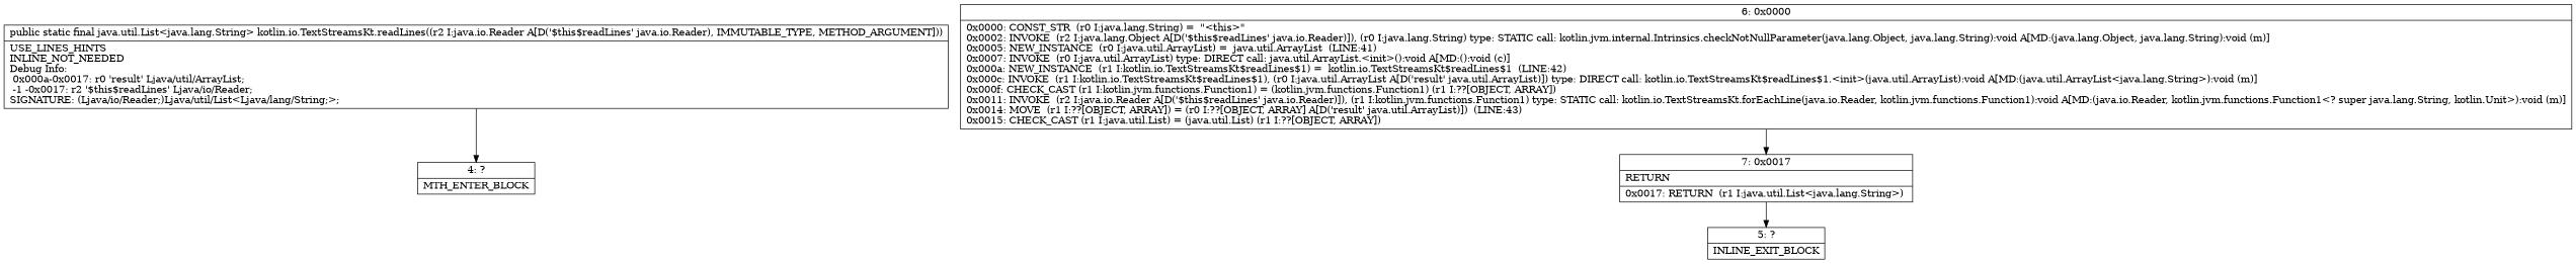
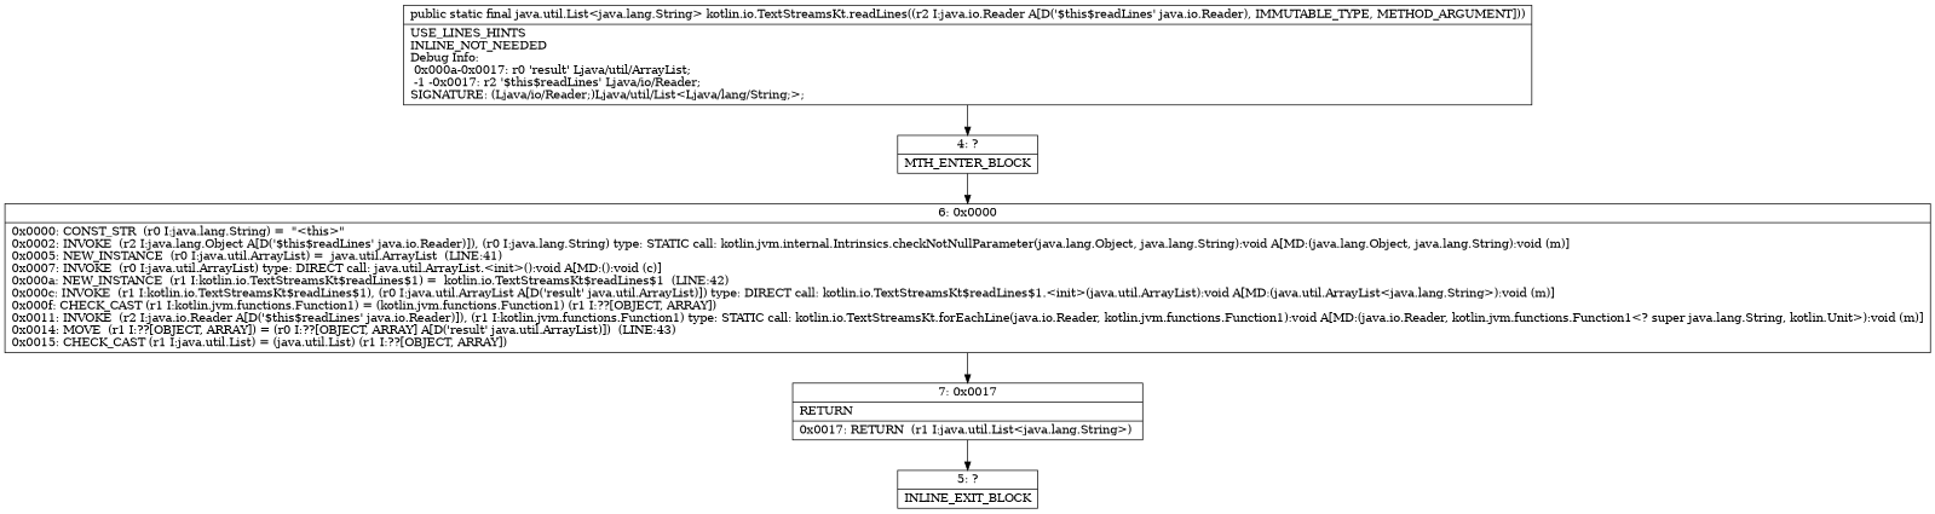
  digraph {
    node [shape=record]
    n1 [label="{4\:\ ?|MTH_ENTER_BLOCK\l}"]
    n2 [label="{6\:\ 0x0000|0x0000: CONST_STR  (r0 I:java.lang.String) =  \"\<this\>\" \l0x0002: INVOKE  (r2 I:java.lang.Object A[D('$this$readLines' java.io.Reader)]), (r0 I:java.lang.String) type: STATIC call: kotlin.jvm.internal.Intrinsics.checkNotNullParameter(java.lang.Object, java.lang.String):void A[MD:(java.lang.Object, java.lang.String):void (m)]\l0x0005: NEW_INSTANCE  (r0 I:java.util.ArrayList) =  java.util.ArrayList  (LINE:41)\l0x0007: INVOKE  (r0 I:java.util.ArrayList) type: DIRECT call: java.util.ArrayList.\<init\>():void A[MD:():void (c)]\l0x000a: NEW_INSTANCE  (r1 I:kotlin.io.TextStreamsKt$readLines$1) =  kotlin.io.TextStreamsKt$readLines$1  (LINE:42)\l0x000c: INVOKE  (r1 I:kotlin.io.TextStreamsKt$readLines$1), (r0 I:java.util.ArrayList A[D('result' java.util.ArrayList)]) type: DIRECT call: kotlin.io.TextStreamsKt$readLines$1.\<init\>(java.util.ArrayList):void A[MD:(java.util.ArrayList\<java.lang.String\>):void (m)]\l0x000f: CHECK_CAST (r1 I:kotlin.jvm.functions.Function1) = (kotlin.jvm.functions.Function1) (r1 I:??[OBJECT, ARRAY]) \l0x0011: INVOKE  (r2 I:java.io.Reader A[D('$this$readLines' java.io.Reader)]), (r1 I:kotlin.jvm.functions.Function1) type: STATIC call: kotlin.io.TextStreamsKt.forEachLine(java.io.Reader, kotlin.jvm.functions.Function1):void A[MD:(java.io.Reader, kotlin.jvm.functions.Function1\<? super java.lang.String, kotlin.Unit\>):void (m)]\l0x0014: MOVE  (r1 I:??[OBJECT, ARRAY]) = (r0 I:??[OBJECT, ARRAY] A[D('result' java.util.ArrayList)])  (LINE:43)\l0x0015: CHECK_CAST (r1 I:java.util.List) = (java.util.List) (r1 I:??[OBJECT, ARRAY]) \l}"]
    n3 [label="{7\:\ 0x0017|RETURN\l|0x0017: RETURN  (r1 I:java.util.List\<java.lang.String\>) \l}"]
    n4 [label="{5\:\ ?|INLINE_EXIT_BLOCK\l}"]
    n5 [label="{public static final java.util.List\<java.lang.String\> kotlin.io.TextStreamsKt.readLines((r2 I:java.io.Reader A[D('$this$readLines' java.io.Reader), IMMUTABLE_TYPE, METHOD_ARGUMENT]))  | USE_LINES_HINTS\lINLINE_NOT_NEEDED\lDebug Info:\l  0x000a\-0x0017: r0 'result' Ljava\/util\/ArrayList;\l  \-1 \-0x0017: r2 '$this$readLines' Ljava\/io\/Reader;\lSIGNATURE: (Ljava\/io\/Reader;)Ljava\/util\/List\<Ljava\/lang\/String;\>;\l}"]
+   n1 -> n2
    n2 -> n3
    n3 -> n4
    n5 -> n1
  }
